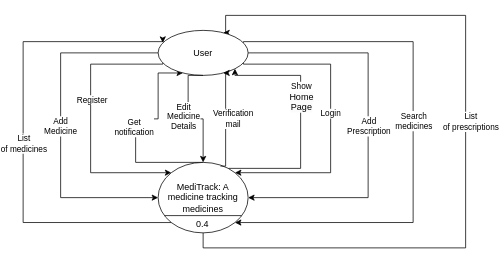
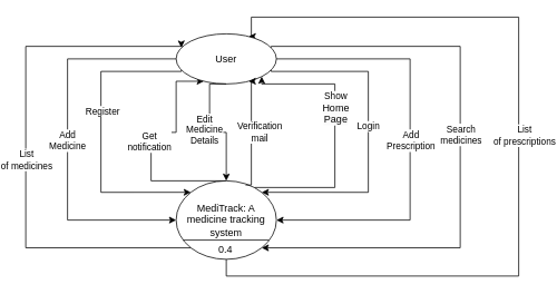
  <mxCell id="0" />
  <mxCell id="1" parent="0" />
  <mxCell id="2" style="edgeStyle=orthogonalEdgeStyle;rounded=0;orthogonalLoop=1;jettySize=auto;html=1;exitX=0.5;exitY=0;exitDx=0;exitDy=0;entryX=0.25;entryY=1;entryDx=0;entryDy=0;" parent="1" source="4" target="19" edge="1"><mxGeometry relative="1" as="geometry"><Array as="points"><mxPoint x="170" y="216" /><mxPoint x="170" y="158" /><mxPoint x="200" y="158" /></Array></mxGeometry></mxCell>
  <mxCell id="3" value="Get&lt;br&gt;notification" style="edgeLabel;html=1;align=center;verticalAlign=middle;resizable=0;points=[];" parent="2" vertex="1" connectable="0"><mxGeometry x="0.029" relative="1" as="geometry"><mxPoint x="-3" y="2" as="offset" /></mxGeometry></mxCell>
- <mxCell id="4" value="MediTrack: A medicine tracking medicines" style="ellipse;whiteSpace=wrap;html=1;" parent="1" vertex="1"><mxGeometry x="200" y="216" width="120" height="94" as="geometry" /></mxCell>
+ <mxCell id="4" value="MediTrack: A medicine tracking system" style="ellipse;whiteSpace=wrap;html=1;" parent="1" vertex="1"><mxGeometry x="200" y="216" width="120" height="94" as="geometry" /></mxCell>
  <mxCell id="5" style="edgeStyle=orthogonalEdgeStyle;rounded=0;orthogonalLoop=1;jettySize=auto;html=1;exitX=0;exitY=0.5;exitDx=0;exitDy=0;entryX=0;entryY=0.5;entryDx=0;entryDy=0;" parent="1" source="19" target="4" edge="1"><mxGeometry relative="1" as="geometry"><Array as="points"><mxPoint x="70" y="70" /><mxPoint x="70" y="263" /></Array></mxGeometry></mxCell>
  <mxCell id="6" value="Add&lt;br&gt;Medicine" style="edgeLabel;html=1;align=center;verticalAlign=middle;resizable=0;points=[];" parent="5" vertex="1" connectable="0"><mxGeometry y="-1" relative="1" as="geometry"><mxPoint as="offset" /></mxGeometry></mxCell>
  <mxCell id="7" style="edgeStyle=orthogonalEdgeStyle;rounded=0;orthogonalLoop=1;jettySize=auto;html=1;exitX=1;exitY=0.5;exitDx=0;exitDy=0;entryX=1;entryY=0.5;entryDx=0;entryDy=0;" parent="1" source="19" target="4" edge="1"><mxGeometry relative="1" as="geometry"><Array as="points"><mxPoint x="480" y="70" /><mxPoint x="480" y="263" /></Array></mxGeometry></mxCell>
  <mxCell id="8" value="Add&lt;br&gt;Prescription" style="edgeLabel;html=1;align=center;verticalAlign=middle;resizable=0;points=[];" parent="7" vertex="1" connectable="0"><mxGeometry relative="1" as="geometry"><mxPoint as="offset" /></mxGeometry></mxCell>
  <mxCell id="9" style="edgeStyle=orthogonalEdgeStyle;rounded=0;orthogonalLoop=1;jettySize=auto;html=1;exitX=1;exitY=0.25;exitDx=0;exitDy=0;entryX=1;entryY=1;entryDx=0;entryDy=0;" parent="1" source="19" target="4" edge="1"><mxGeometry relative="1" as="geometry"><Array as="points"><mxPoint x="540" y="55" /><mxPoint x="540" y="296" /></Array></mxGeometry></mxCell>
  <mxCell id="10" value="Search&lt;br&gt;medicines" style="edgeLabel;html=1;align=center;verticalAlign=middle;resizable=0;points=[];" parent="9" vertex="1" connectable="0"><mxGeometry x="-0.057" relative="1" as="geometry"><mxPoint as="offset" /></mxGeometry></mxCell>
  <mxCell id="11" style="edgeStyle=orthogonalEdgeStyle;rounded=0;orthogonalLoop=1;jettySize=auto;html=1;exitX=0;exitY=1;exitDx=0;exitDy=0;entryX=0;entryY=0.25;entryDx=0;entryDy=0;" parent="1" source="4" target="19" edge="1"><mxGeometry relative="1" as="geometry"><Array as="points"><mxPoint x="20" y="296" /><mxPoint x="20" y="55" /></Array></mxGeometry></mxCell>
  <mxCell id="12" value="List&lt;br&gt;of medicines" style="edgeLabel;html=1;align=center;verticalAlign=middle;resizable=0;points=[];" parent="11" vertex="1" connectable="0"><mxGeometry x="-0.034" relative="1" as="geometry"><mxPoint as="offset" /></mxGeometry></mxCell>
  <mxCell id="13" style="edgeStyle=orthogonalEdgeStyle;rounded=0;orthogonalLoop=1;jettySize=auto;html=1;exitX=0.5;exitY=1;exitDx=0;exitDy=0;entryX=0.75;entryY=0;entryDx=0;entryDy=0;" parent="1" source="4" target="19" edge="1"><mxGeometry relative="1" as="geometry"><Array as="points"><mxPoint x="260" y="330" /><mxPoint x="610" y="330" /><mxPoint x="610" y="20" /><mxPoint x="290" y="20" /></Array></mxGeometry></mxCell>
  <mxCell id="14" value="List&lt;br style=&quot;border-color: var(--border-color);&quot;&gt;of prescriptions" style="edgeLabel;html=1;align=center;verticalAlign=middle;resizable=0;points=[];" parent="13" vertex="1" connectable="0"><mxGeometry x="-0.048" relative="1" as="geometry"><mxPoint x="6" y="-50" as="offset" /></mxGeometry></mxCell>
  <mxCell id="15" style="edgeStyle=orthogonalEdgeStyle;rounded=0;orthogonalLoop=1;jettySize=auto;html=1;exitX=0;exitY=0.75;exitDx=0;exitDy=0;entryX=0;entryY=0;entryDx=0;entryDy=0;" parent="1" source="19" target="4" edge="1"><mxGeometry relative="1" as="geometry"><Array as="points"><mxPoint x="110" y="85" /><mxPoint x="110" y="230" /></Array></mxGeometry></mxCell>
  <mxCell id="16" value="Register" style="edgeLabel;html=1;align=center;verticalAlign=middle;resizable=0;points=[];" parent="15" vertex="1" connectable="0"><mxGeometry x="-0.17" y="1" relative="1" as="geometry"><mxPoint as="offset" /></mxGeometry></mxCell>
  <mxCell id="17" style="edgeStyle=orthogonalEdgeStyle;rounded=0;orthogonalLoop=1;jettySize=auto;html=1;exitX=1;exitY=0.75;exitDx=0;exitDy=0;entryX=1;entryY=0;entryDx=0;entryDy=0;" parent="1" source="19" target="4" edge="1"><mxGeometry relative="1" as="geometry"><Array as="points"><mxPoint x="430" y="85" /><mxPoint x="430" y="230" /></Array></mxGeometry></mxCell>
  <mxCell id="18" value="Login" style="edgeLabel;html=1;align=center;verticalAlign=middle;resizable=0;points=[];" parent="17" vertex="1" connectable="0"><mxGeometry x="-0.064" y="-3" relative="1" as="geometry"><mxPoint x="2" as="offset" /></mxGeometry></mxCell>
  <mxCell id="19" value="User" style="ellipse;whiteSpace=wrap;html=1;" parent="1" vertex="1"><mxGeometry x="200" y="40" width="120" height="60" as="geometry" /></mxCell>
  <mxCell id="20" value="" style="endArrow=none;html=1;rounded=0;exitX=0.075;exitY=0.755;exitDx=0;exitDy=0;exitPerimeter=0;entryX=0.925;entryY=0.755;entryDx=0;entryDy=0;entryPerimeter=0;" parent="1" source="4" target="4" edge="1"><mxGeometry width="50" height="50" relative="1" as="geometry"><mxPoint x="230" y="240" as="sourcePoint" /><mxPoint x="280" y="190" as="targetPoint" /></mxGeometry></mxCell>
  <mxCell id="21" value="0.4" style="text;html=1;align=center;verticalAlign=middle;resizable=0;points=[];autosize=1;strokeColor=none;fillColor=none;" parent="1" vertex="1"><mxGeometry x="239" y="283" width="40" height="30" as="geometry" /></mxCell>
  <mxCell id="22" style="edgeStyle=orthogonalEdgeStyle;rounded=0;orthogonalLoop=1;jettySize=auto;html=1;exitX=0.5;exitY=1;exitDx=0;exitDy=0;entryX=0.5;entryY=0;entryDx=0;entryDy=0;" parent="1" source="19" target="4" edge="1"><mxGeometry relative="1" as="geometry"><Array as="points"><mxPoint x="240" y="100" /><mxPoint x="240" y="158" /><mxPoint x="260" y="158" /></Array></mxGeometry></mxCell>
  <mxCell id="23" value="Edit&lt;br&gt;Medicine&lt;br&gt;Details" style="edgeLabel;html=1;align=center;verticalAlign=middle;resizable=0;points=[];" parent="22" vertex="1" connectable="0"><mxGeometry x="-0.053" y="-1" relative="1" as="geometry"><mxPoint x="-6" as="offset" /></mxGeometry></mxCell>
  <mxCell id="24" style="edgeStyle=orthogonalEdgeStyle;rounded=0;orthogonalLoop=1;jettySize=auto;html=1;exitX=0.783;exitY=0.085;exitDx=0;exitDy=0;entryX=1;entryY=1;entryDx=0;entryDy=0;exitPerimeter=0;" edge="1" parent="1" source="4" target="19"><mxGeometry relative="1" as="geometry"><Array as="points"><mxPoint x="390" y="224" /><mxPoint x="390" y="100" /></Array></mxGeometry></mxCell>
  <mxCell id="25" value="Show&lt;br style=&quot;border-color: var(--border-color); font-size: 12px; background-color: rgb(251, 251, 251);&quot;&gt;&lt;span style=&quot;font-size: 12px; background-color: rgb(251, 251, 251);&quot;&gt;Home&lt;/span&gt;&lt;br style=&quot;border-color: var(--border-color); font-size: 12px; background-color: rgb(251, 251, 251);&quot;&gt;&lt;span style=&quot;font-size: 12px; background-color: rgb(251, 251, 251);&quot;&gt;Page&lt;/span&gt;" style="edgeLabel;html=1;align=center;verticalAlign=middle;resizable=0;points=[];" vertex="1" connectable="0" parent="24"><mxGeometry x="0.216" relative="1" as="geometry"><mxPoint as="offset" /></mxGeometry></mxCell>
  <mxCell id="26" style="edgeStyle=orthogonalEdgeStyle;rounded=0;orthogonalLoop=1;jettySize=auto;html=1;exitX=0.692;exitY=0.053;exitDx=0;exitDy=0;entryX=0.75;entryY=1;entryDx=0;entryDy=0;exitPerimeter=0;" edge="1" parent="1" source="4" target="19"><mxGeometry relative="1" as="geometry"><Array as="points"><mxPoint x="290" y="221" /></Array></mxGeometry></mxCell>
  <mxCell id="27" value="Verification&lt;br&gt;mail" style="edgeLabel;html=1;align=center;verticalAlign=middle;resizable=0;points=[];" vertex="1" connectable="0" parent="26"><mxGeometry x="0.047" y="-1" relative="1" as="geometry"><mxPoint x="8" as="offset" /></mxGeometry></mxCell>
